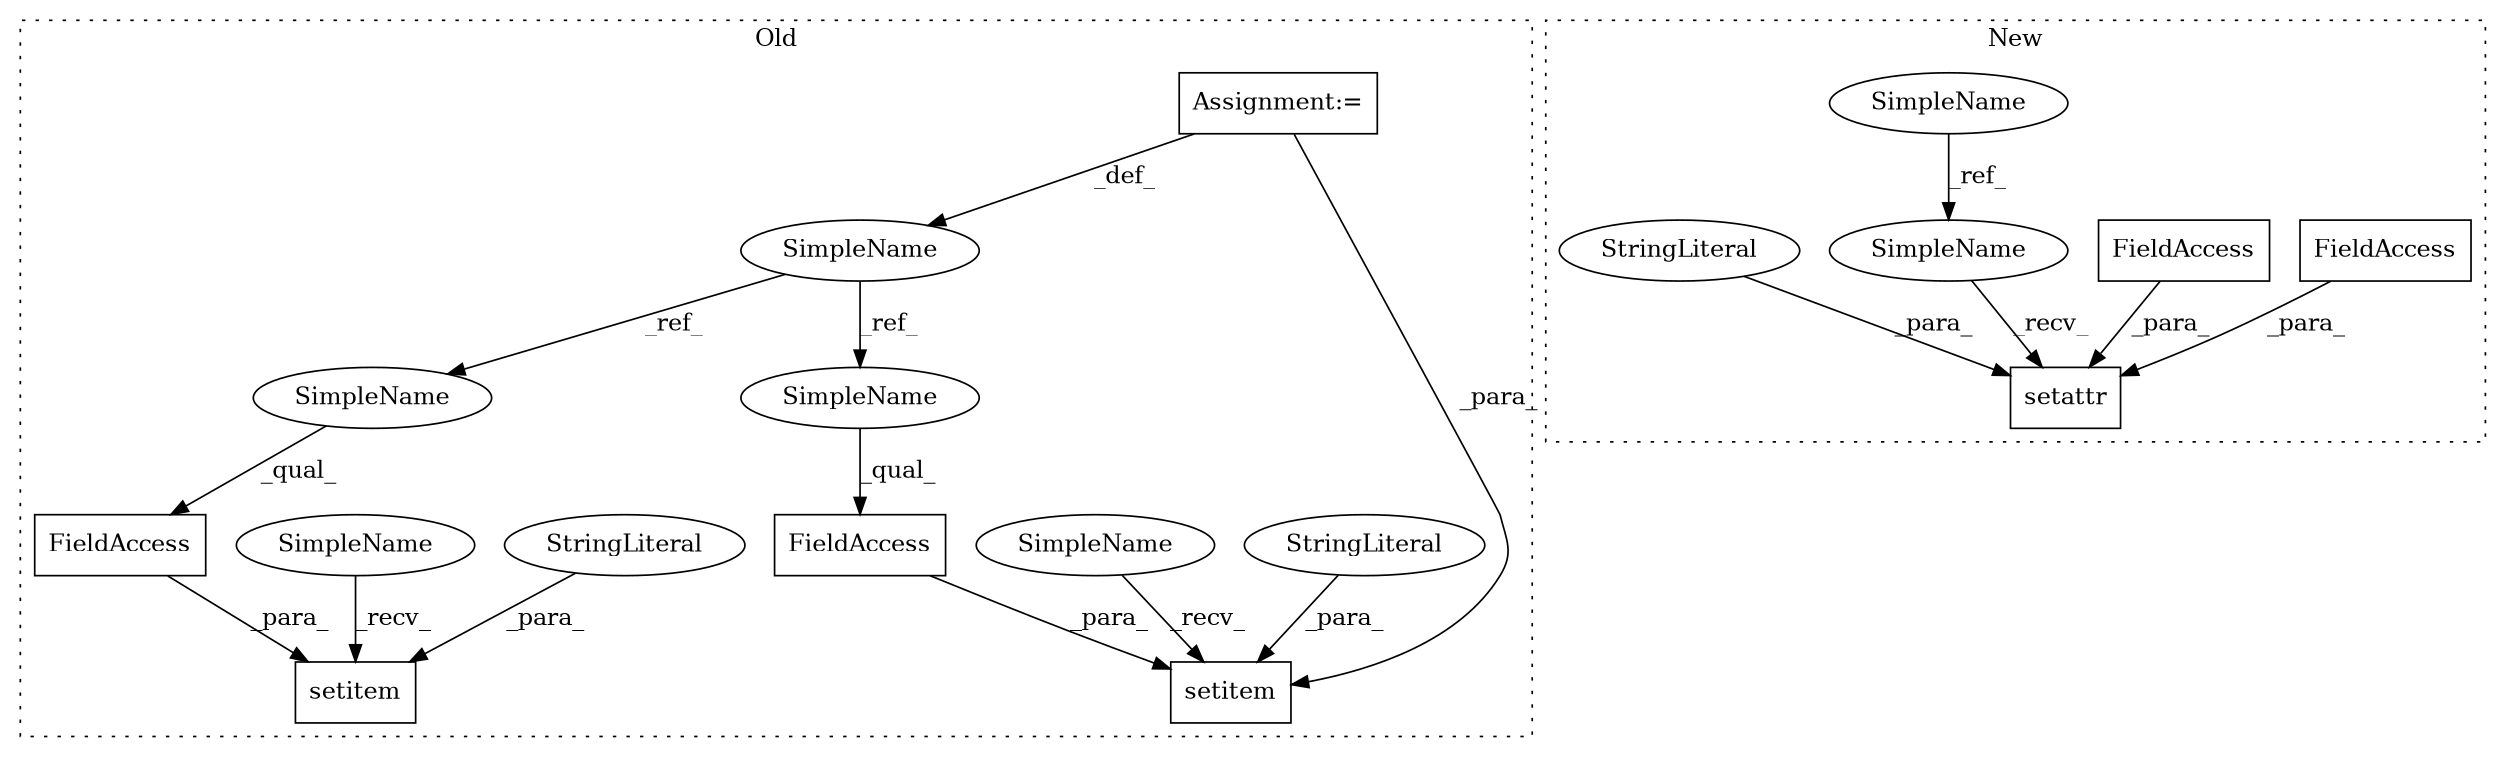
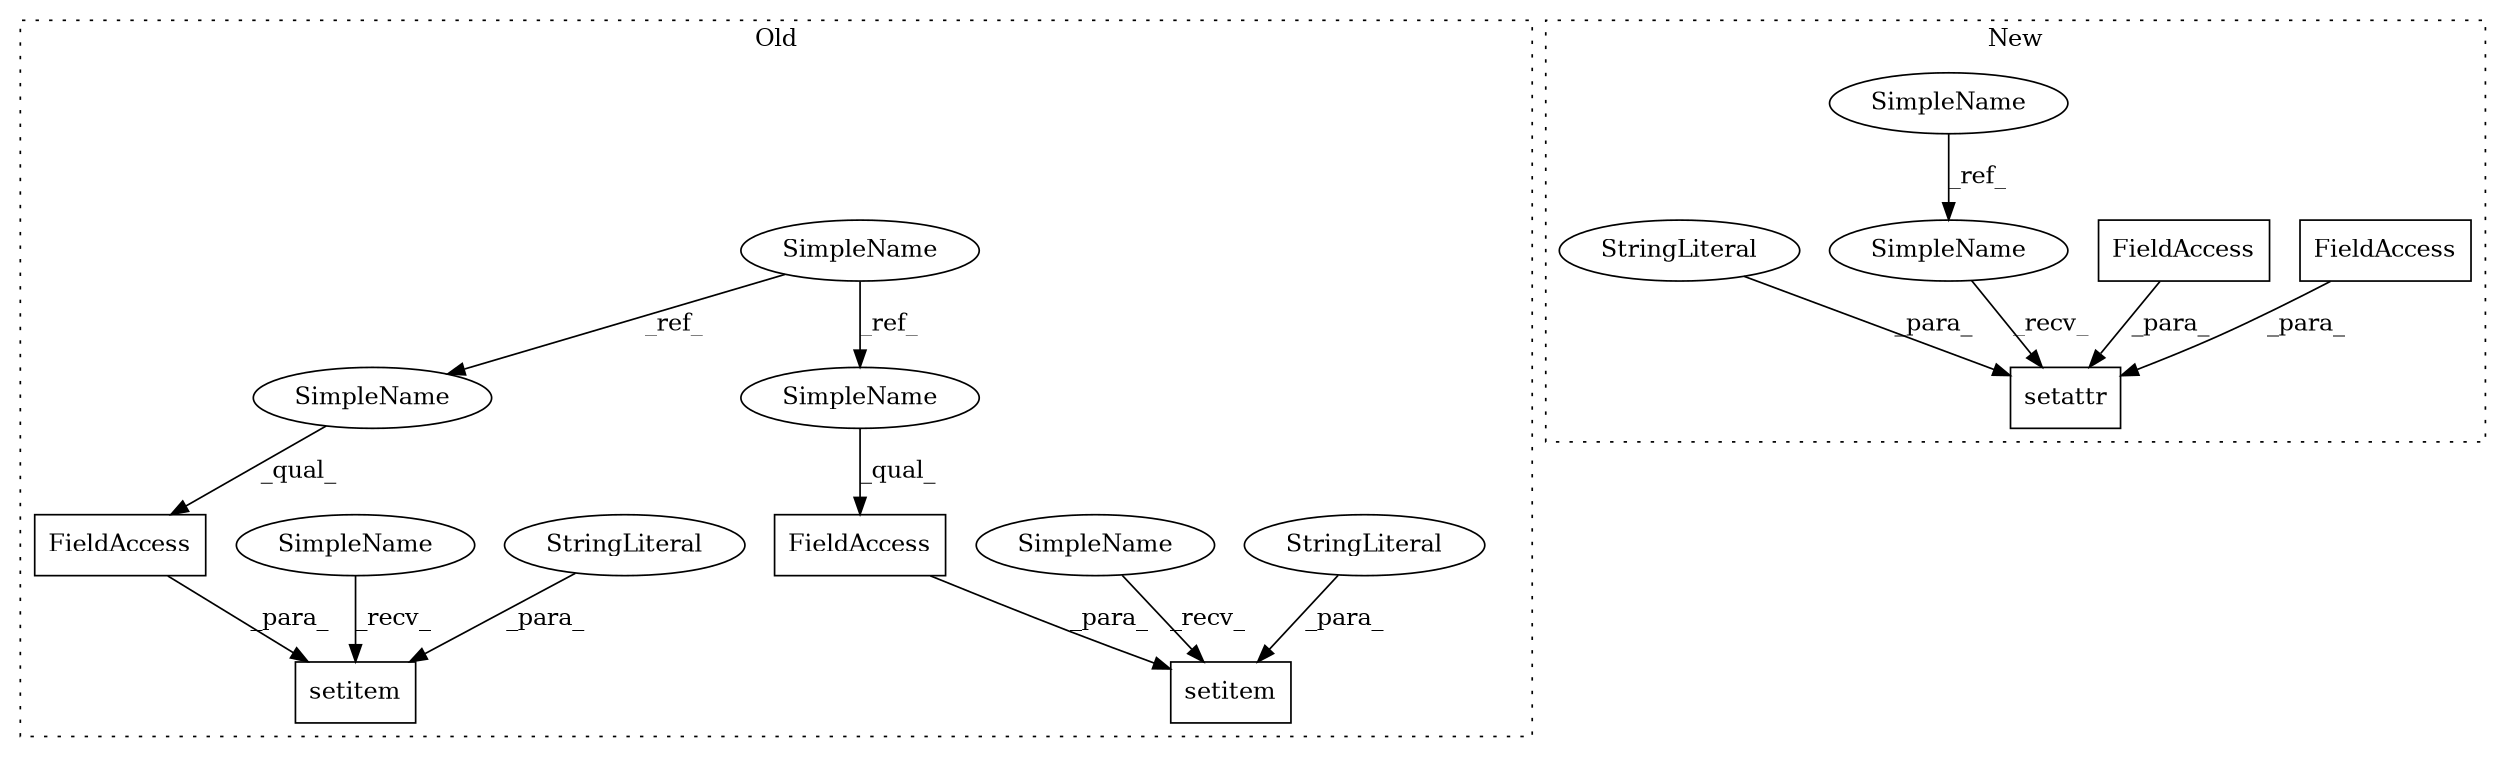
  digraph {
    node [a=42 l=25 s=47128 shape=ellipse]
    n1 [a=32 l="8,1" label=setitem s="47120,47185" shape=box]
    n2 [a=22 l=37 label=FieldAccess shape=box]
    n3 [label=SimpleName s=46921]
    n4 [a=22 l=37 label=FieldAccess s=47036 shape=box]
    n5 [a=32 l="8,1" label=setitem s="47028,47101" shape=box]
-   n6 [a=7 label="Assignment:=" s=46921 shape=box]
    n7 [a=45 l=8 label=StringLiteral s=47166]
    n8 [a=45 l=14 label=StringLiteral s=47074]
    n9 [l=11 label=SimpleName s=47016]
    n10 [l=11 label=SimpleName s=47108]
    n11 [label=SimpleName s=47036]
    n12 [label=SimpleName]
    n13 [a=32 l="8,1" label=setattr s="46726,46784" shape=box]
    n14 [a=22 l=5 label=FieldAccess s=46734 shape=box]
    n15 [a=22 l=23 label=FieldAccess s=46761 shape=box]
    n16 [l=11 label=SimpleName s=46595]
    n17 [a=45 l=20 label=StringLiteral s=46740]
    n18 [l=11 label=SimpleName s=46714]
    subgraph cluster_1 {
      label=Old
      style=dotted
      n1
      n2
      n3
      n4
      n5
-     n6
      n7
      n8
      n9
      n10
      n11
      n12
    }
    subgraph cluster_2 {
      label=New
      style=dotted
      n13
      n14
      n15
      n16
      n17
      n18
    }
    n2 -> n1 [label=_para_]
    n3 -> n11 [label=_ref_]
    n3 -> n12 [label=_ref_]
    n4 -> n5 [label=_para_]
-   n6 -> n3 [label=_def_]
-   n6 -> n5 [label=_para_]
    n7 -> n1 [label=_para_]
    n8 -> n5 [label=_para_]
    n9 -> n5 [label=_recv_]
    n10 -> n1 [label=_recv_]
    n11 -> n4 [label=_qual_]
    n12 -> n2 [label=_qual_]
    n14 -> n13 [label=_para_]
    n15 -> n13 [label=_para_]
    n16 -> n18 [label=_ref_]
    n17 -> n13 [label=_para_]
    n18 -> n13 [label=_recv_]
  }
